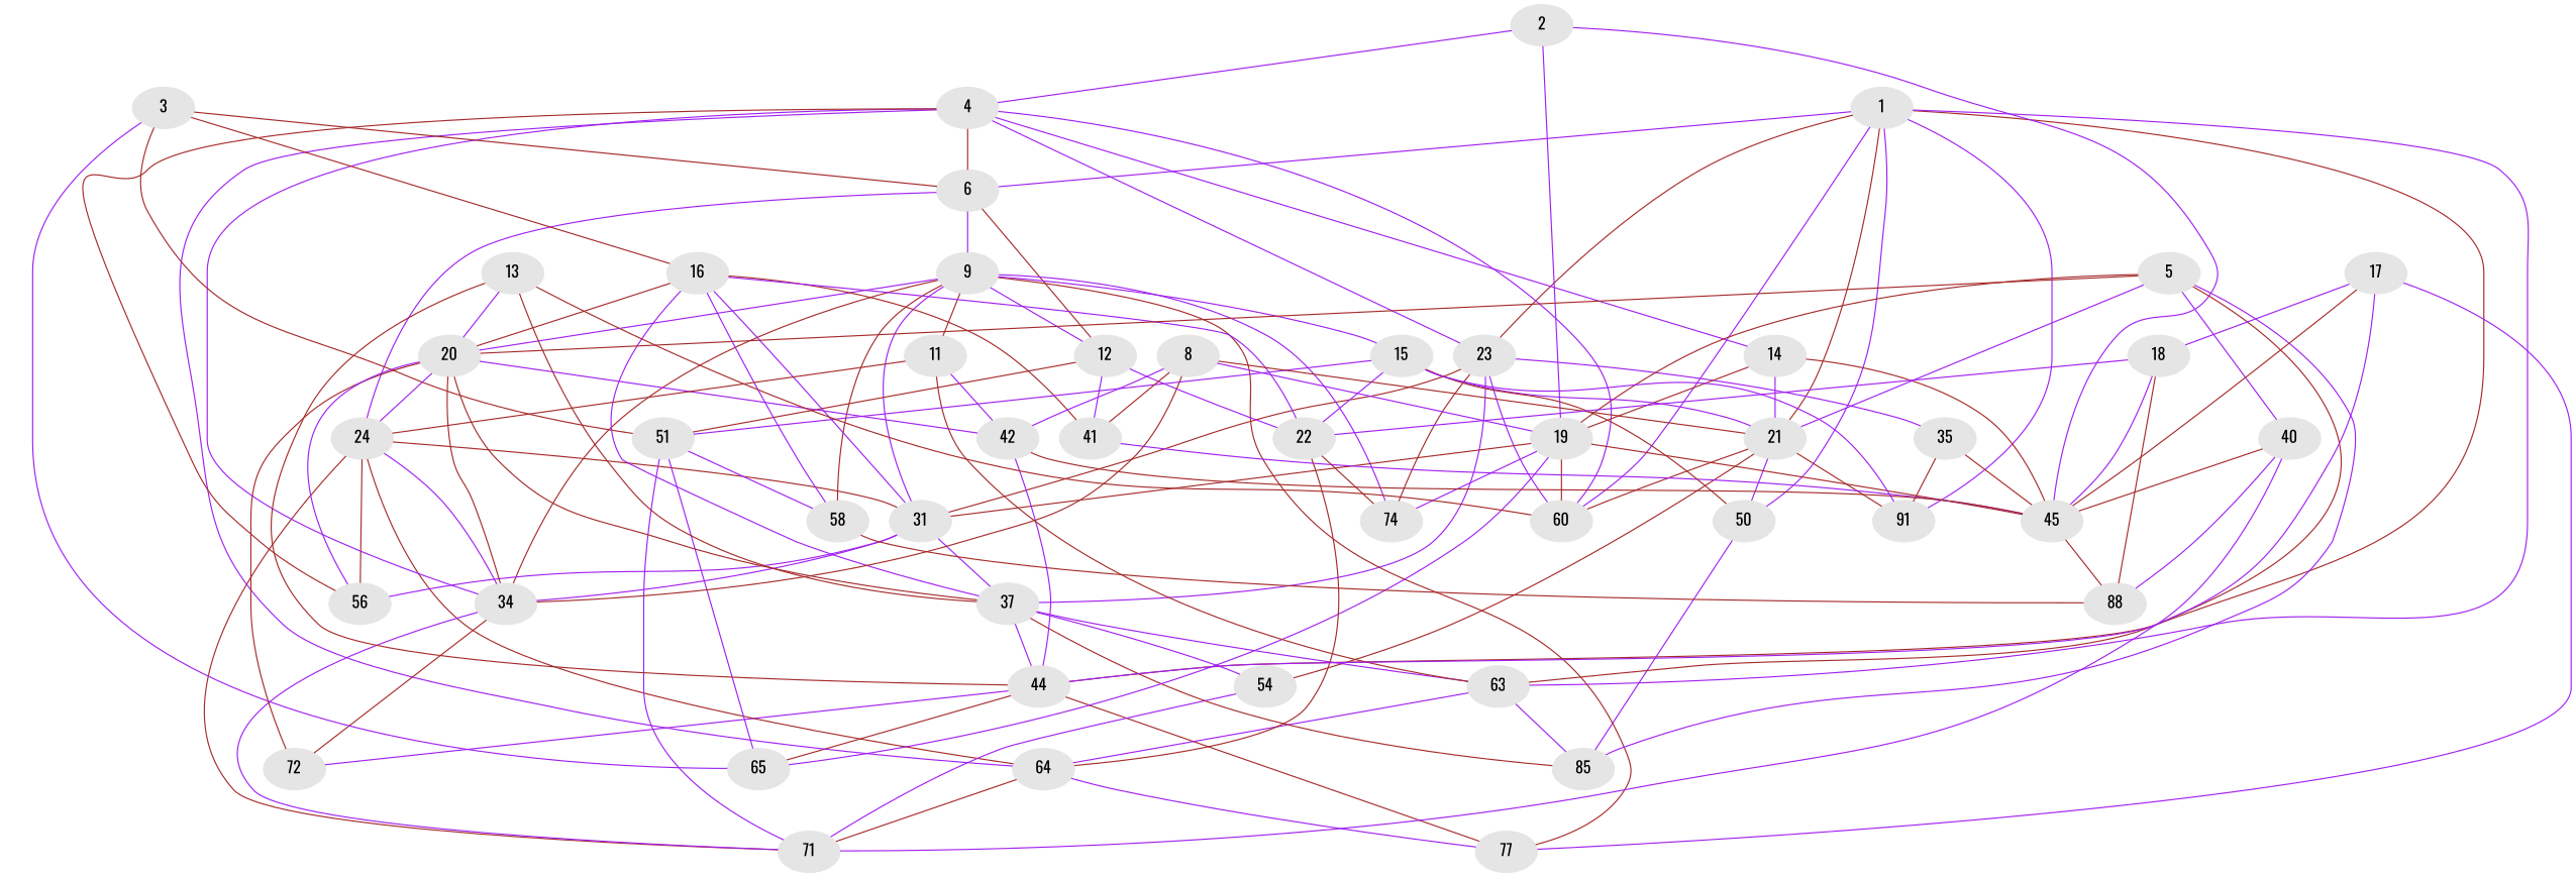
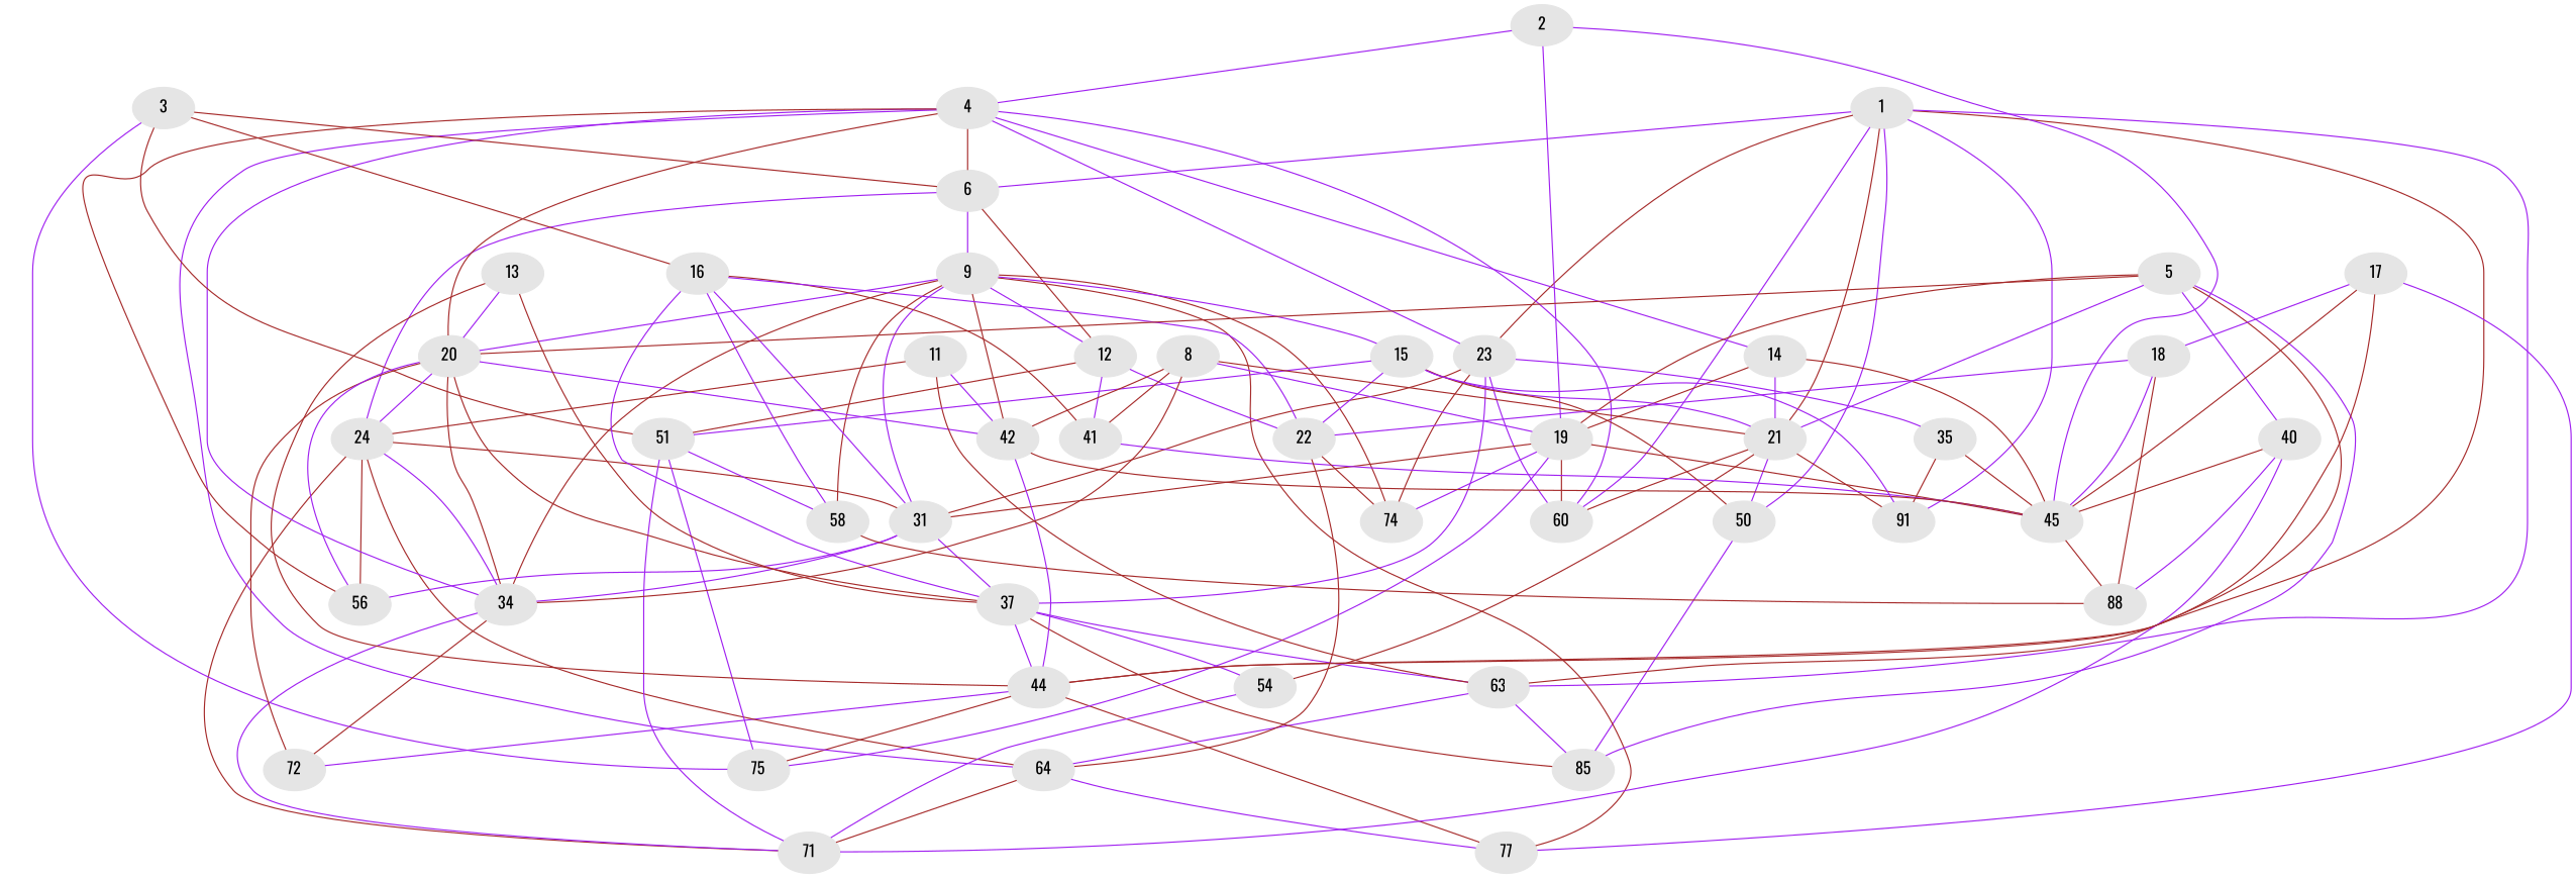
  graph {
    fontname=Oswald
    node [color=gray90 fontname=Oswald style=filled]
    edge [color=purple fontname=Oswald]
    1 [super="+59"]
    6 [super="+62"]
    21 [super="+78+81+29"]
    23 [super="+28"]
    44 [super="+49"]
    50
    60 [super="+83"]
    63 [super="+89"]
    91
    9 [super="+30"]
    12 [super="+66"]
    24 [super="+43"]
    54
    31 [super="+32+86"]
    74
    37 [super="+47+82"]
    35
-   65
+   65 [label=75]
    77
    72
    85
    64 [super="+67"]
    4 [super="+7+39"]
    14
    34 [super="+79+75"]
    56
    2
    19 [super="+48+25"]
    45 [super="+87+46"]
    88
    3
    16 [super="+52"]
    51 [super="+92"]
    20 [super="+68+80+33"]
    41 [super="+57"]
    58
    22 [super="+26"]
    71 [super="+84"]
    5 [super="+10"]
    40
    42 [super="+55"]
    11
    15 [super="+38"]
    8 [super="+27"]
    13 [super="+93"]
    17
    18
    1 -- 6
    1 -- 21 [color=brown]
    1 -- 23 [color=brown]
    1 -- 44 [color=brown]
    1 -- 50
    1 -- 60
    1 -- 63
    1 -- 91
    6 -- 9
    6 -- 12 [color=brown]
    6 -- 24
    21 -- 50
    21 -- 60 [color=brown]
    21 -- 91 [color=brown]
    21 -- 54 [color=brown weight=2]
    23 -- 60
    23 -- 31 [color=brown]
    23 -- 74 [color=brown]
    23 -- 37 [weight=2]
    23 -- 35
    44 -- 65 [color=brown]
    44 -- 77 [color=brown]
    44 -- 72
    50 -- 85
    63 -- 85
    63 -- 64
    9 -- 12
    9 -- 31
-   9 -- 74
+   9 -- 74 [color=brown]
    9 -- 77 [color=brown]
    9 -- 34 [color=brown]
    9 -- 20
    9 -- 58 [color=brown]
-   9 -- 11 [color=brown]
+   9 -- 42 [color=brown]
    9 -- 15
    12 -- 51 [color=brown]
    12 -- 41 [weight=2]
    12 -- 22
    24 -- 31 [color=brown]
    24 -- 64 [color=brown]
    24 -- 34
    24 -- 56 [color=brown]
    24 -- 71 [color=brown]
    54 -- 71
    31 -- 37
    31 -- 34
    31 -- 56
    37 -- 44
    37 -- 63
    37 -- 54
    37 -- 85 [color=brown]
    35 -- 91 [color=brown]
    35 -- 45 [color=brown]
    64 -- 77
    64 -- 71 [color=brown]
    4 -- 6 [color=brown]
    4 -- 23
    4 -- 60
    4 -- 64
    4 -- 14
    4 -- 34
    4 -- 56 [color=brown]
    14 -- 21
    14 -- 19 [color=brown]
    14 -- 45 [color=brown]
    34 -- 72 [color=brown]
    34 -- 71
    2 -- 4
    2 -- 19 [weight=2]
    2 -- 45
    19 -- 60 [color=brown]
    19 -- 31 [color=brown]
    19 -- 74
    19 -- 65
    19 -- 45 [color=brown]
    45 -- 88 [color=brown]
    3 -- 6 [color=brown]
    3 -- 65
    3 -- 16 [color=brown]
    3 -- 51 [color=brown]
    16 -- 31
    16 -- 37
-   16 -- 20 [color=brown]
+   4 -- 20 [color=brown]
    16 -- 41 [color=brown]
    16 -- 58
    16 -- 22
    51 -- 65
    51 -- 58
    51 -- 71
    20 -- 24
    20 -- 37 [color=brown]
    20 -- 72 [color=brown]
    20 -- 34 [color=brown]
    20 -- 56
    20 -- 42
    41 -- 45
    58 -- 88 [color=brown]
    22 -- 74 [color=brown]
    22 -- 64 [color=brown]
    5 -- 21
    5 -- 63 [color=brown]
    5 -- 85
    5 -- 19 [color=brown]
    5 -- 20 [color=brown]
    5 -- 40
    40 -- 45 [color=brown]
    40 -- 88
    40 -- 71
    42 -- 44
    42 -- 45 [color=brown]
    11 -- 63 [color=brown]
    11 -- 24 [color=brown]
    11 -- 42
    15 -- 21
    15 -- 50 [color=brown]
    15 -- 91
    15 -- 51
    15 -- 22
    8 -- 21 [color=brown]
    8 -- 34 [color=brown]
    8 -- 19
    8 -- 41 [color=brown weight=2]
-   8 -- 42
+   8 -- 42 [color=brown]
    13 -- 44 [color=brown]
-   13 -- 60 [color=brown]
    13 -- 37 [color=brown weight=2]
    13 -- 20
-   17 -- 44
+   17 -- 44 [color=brown]
    17 -- 77
    17 -- 45 [color=brown]
    17 -- 18
    18 -- 45
    18 -- 88 [color=brown]
    18 -- 22
  }
